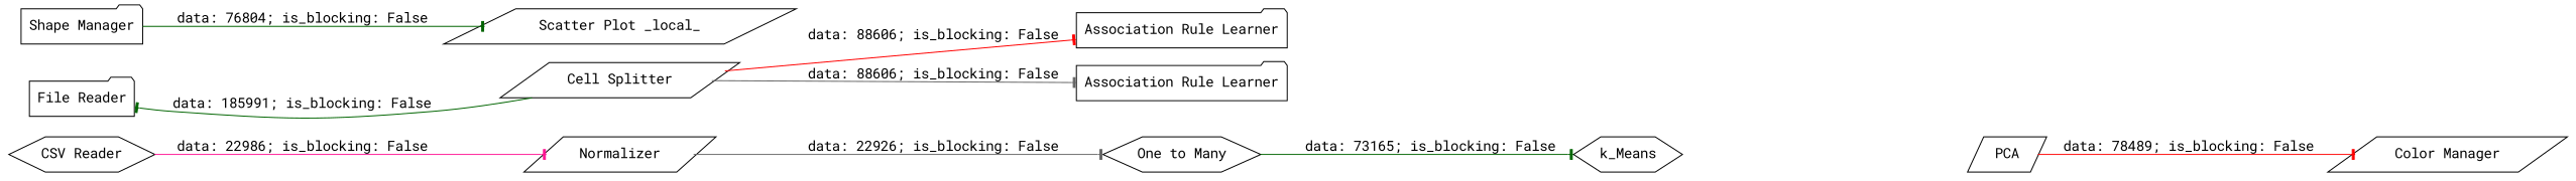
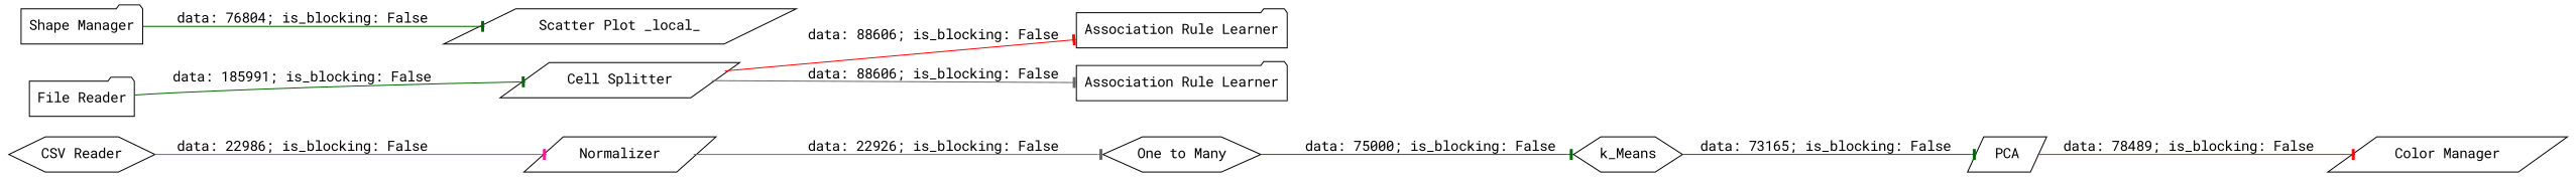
  digraph {
    fontname="Roboto Mono"
    rankdir=LR
    node [fontname="Roboto Mono" shape=parallelogram]
    edge [arrowhead=tee color=darkgreen fontname="Roboto Mono"]
    n1 [label=k_Means shape=hexagon]
    n2 [label=PCA]
    n3 [label="Color Manager"]
    n4 [label="File Reader" shape=folder]
    n5 [label="Cell Splitter"]
    n6 [label="Association Rule Learner" shape=folder]
    n7 [label="Association Rule Learner" shape=folder]
    n8 [label=Normalizer]
    n9 [label="One to Many" shape=hexagon]
    n10 [label="Scatter Plot _local_"]
    n11 [label="CSV Reader" shape=hexagon]
    n12 [label="Shape Manager" shape=folder]
+   n1 -> n2 [label="data: 73165; is_blocking: False"]
    n2 -> n3 [color=red label="data: 78489; is_blocking: False"]
-   n5 -> n4 [label="data: 185991; is_blocking: False"]
+   n4 -> n5 [label="data: 185991; is_blocking: False"]
    n5 -> n6 [color=red label="data: 88606; is_blocking: False"]
    n5 -> n7 [color=gray40 label="data: 88606; is_blocking: False"]
    n8 -> n9 [color=gray40 label="data: 22926; is_blocking: False"]
-   n9 -> n1 [label="data: 73165; is_blocking: False"]
+   n9 -> n1 [label="data: 75000; is_blocking: False"]
    n11 -> n8 [color=deeppink label="data: 22986; is_blocking: False"]
    n12 -> n10 [label="data: 76804; is_blocking: False"]
  }
